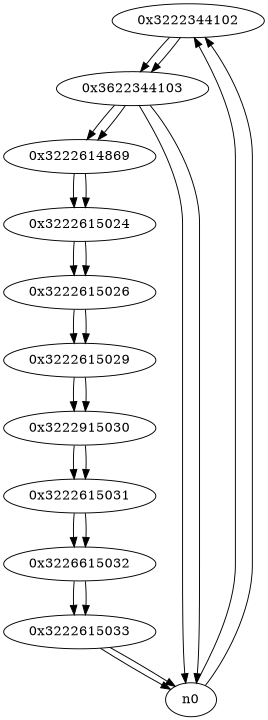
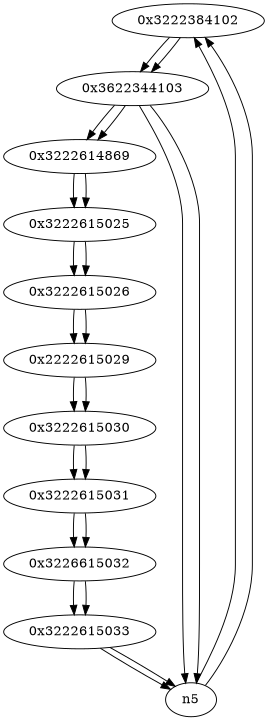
  digraph {
-   n1 [label="0x3222344102"]
+   n1 [label="0x3222384102"]
    n2 [label="0x3622344103"]
    n3 [label="0x3222614869"]
-   n0
-   n4 [label="0x3222615024"]
+   n0 [label=n5]
+   n4 [label="0x3222615025"]
    n5 [label="0x3222615026"]
-   n6 [label="0x3222615029"]
-   n7 [label="0x3222915030"]
+   n6 [label="0x2222615029"]
+   n7 [label="0x3222615030"]
    n8 [label="0x3222615031"]
    n9 [label="0x3226615032"]
    n10 [label="0x3222615033"]
    n1 -> n2
    n1 -> n2
    n2 -> n3
    n2 -> n3
    n2 -> n0
    n2 -> n0
    n3 -> n4
    n3 -> n4
    n0 -> n1
    n0 -> n1
    n4 -> n5
    n4 -> n5
    n5 -> n6
    n5 -> n6
    n6 -> n7
    n6 -> n7
    n7 -> n8
    n7 -> n8
    n8 -> n9
    n8 -> n9
    n9 -> n10
    n9 -> n10
    n10 -> n0
    n10 -> n0
  }
